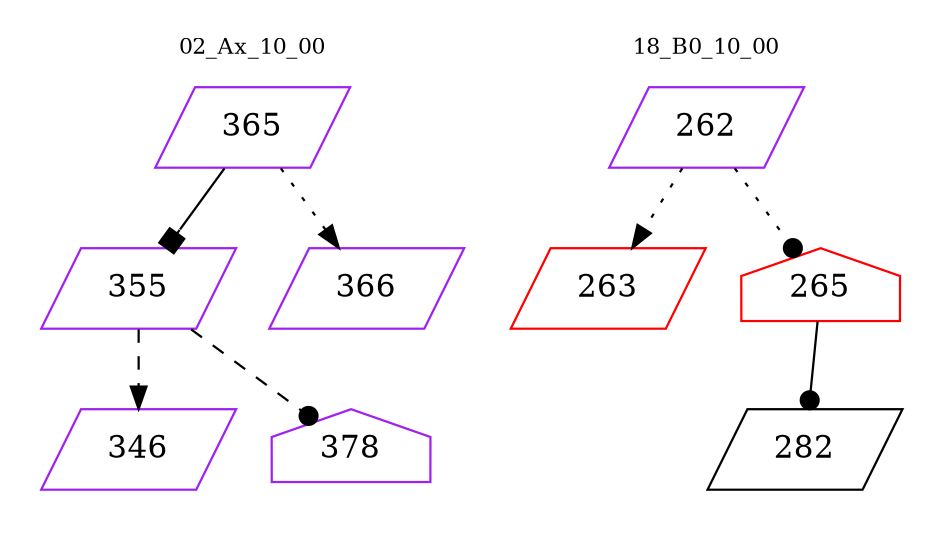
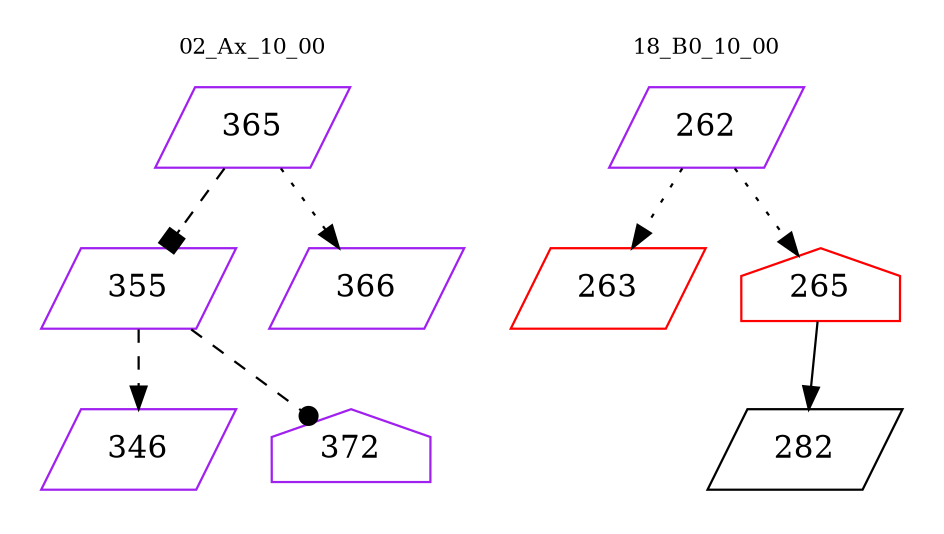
  digraph {
    node [color=purple shape=parallelogram]
    edge [arrowhead=normal color=black style=dotted]
    n1 [label=365]
    n2 [label=355]
    n3 [label=366]
    n4 [label=346]
-   n5 [label=378 shape=house]
+   n5 [label=372 shape=house]
    n6 [label=262]
    n7 [color=red label=263]
    n8 [color=red label=265 shape=house]
    n9 [color=black label=282]
    subgraph cluster_1 {
      color=white
      fontsize=10
      label="02_Ax_10_00"
      n1
      n2
      n3
      n4
      n5
    }
    subgraph cluster_2 {
      color=white
      fontsize=10
      label="18_B0_10_00"
      n6
      n7
      n8
      n9
    }
-   n1 -> n2 [arrowhead=box style=solid]
+   n1 -> n2 [arrowhead=box style=dashed]
    n1 -> n3
    n2 -> n4 [style=dashed]
    n2 -> n5 [arrowhead=dot style=dashed]
    n6 -> n7
-   n6 -> n8 [arrowhead=dot]
-   n8 -> n9 [arrowhead=dot style=solid]
+   n6 -> n8
+   n8 -> n9 [style=solid]
  }
